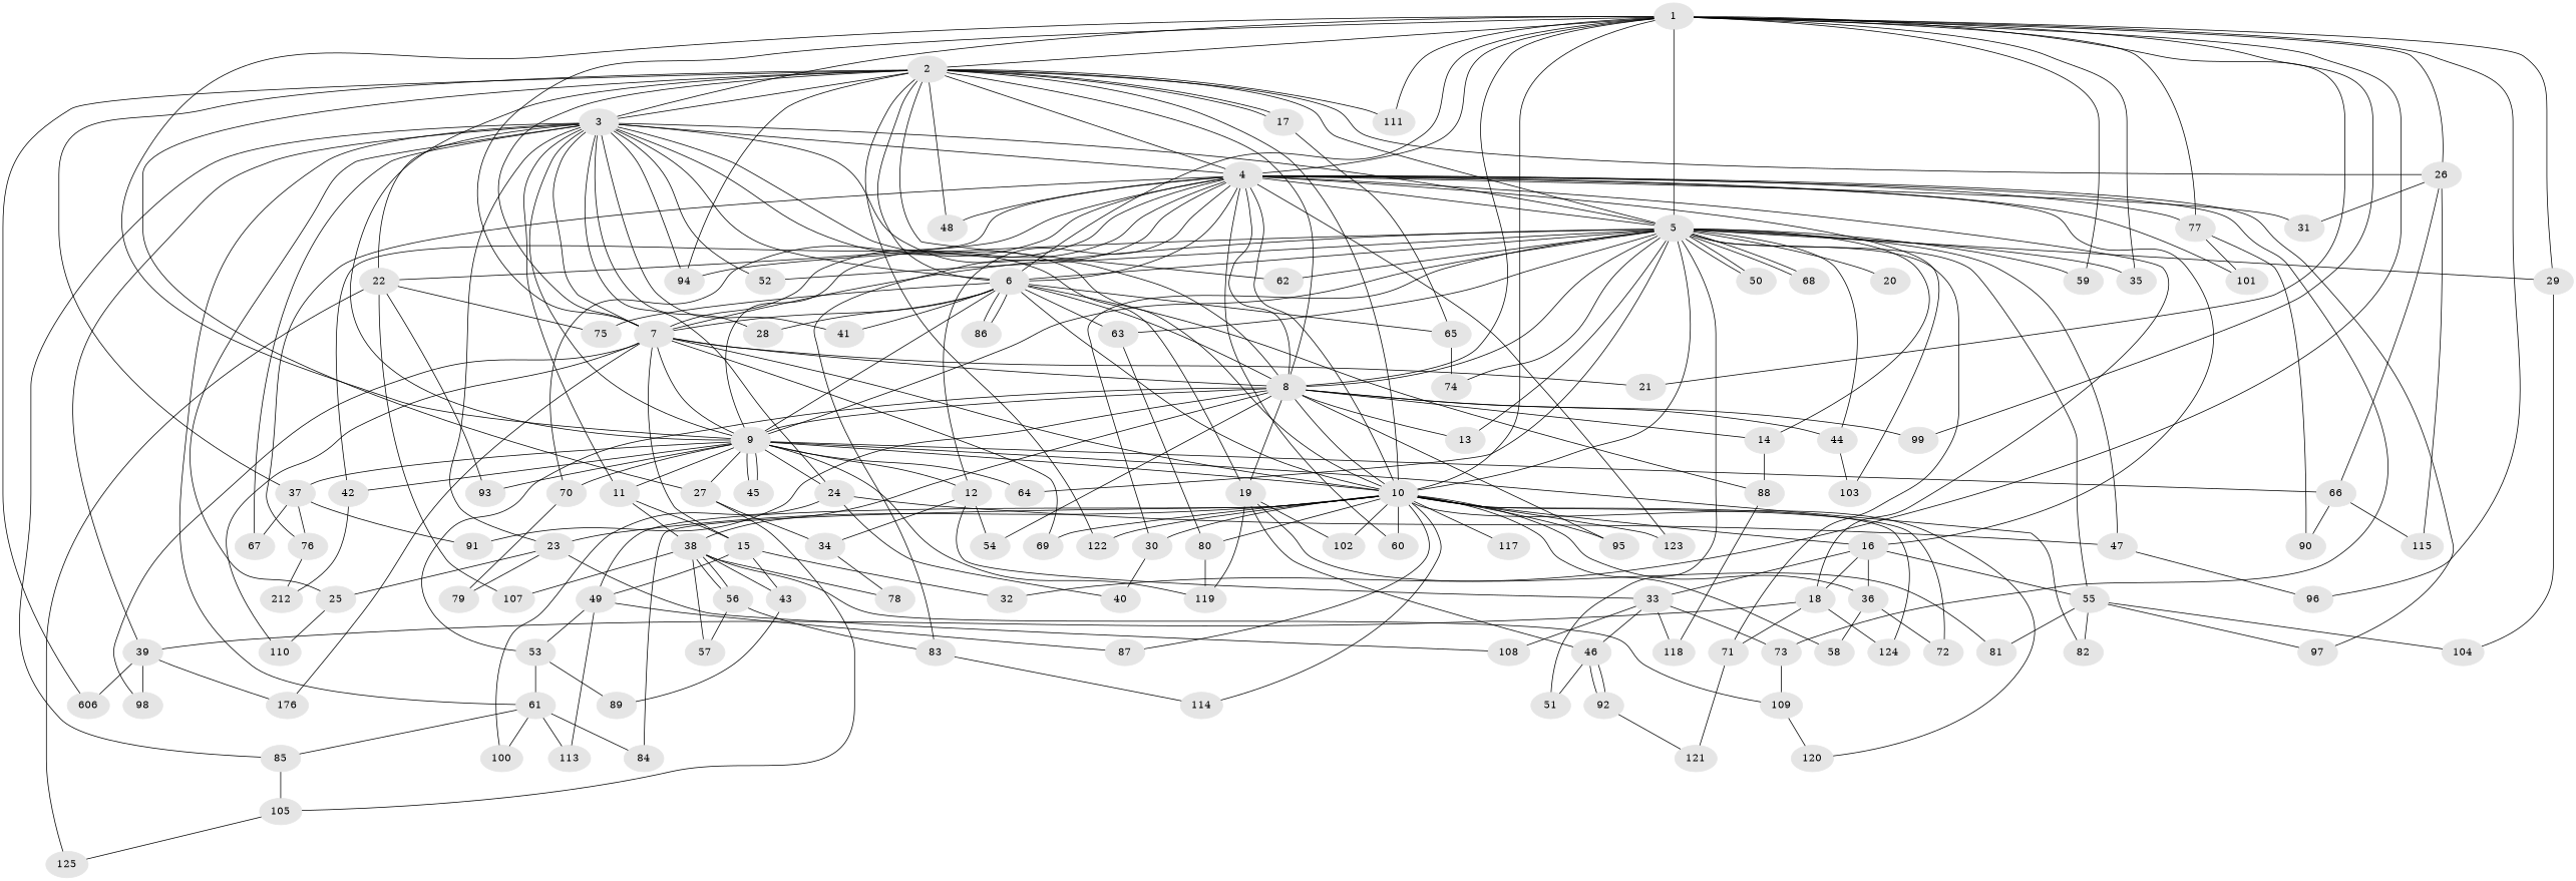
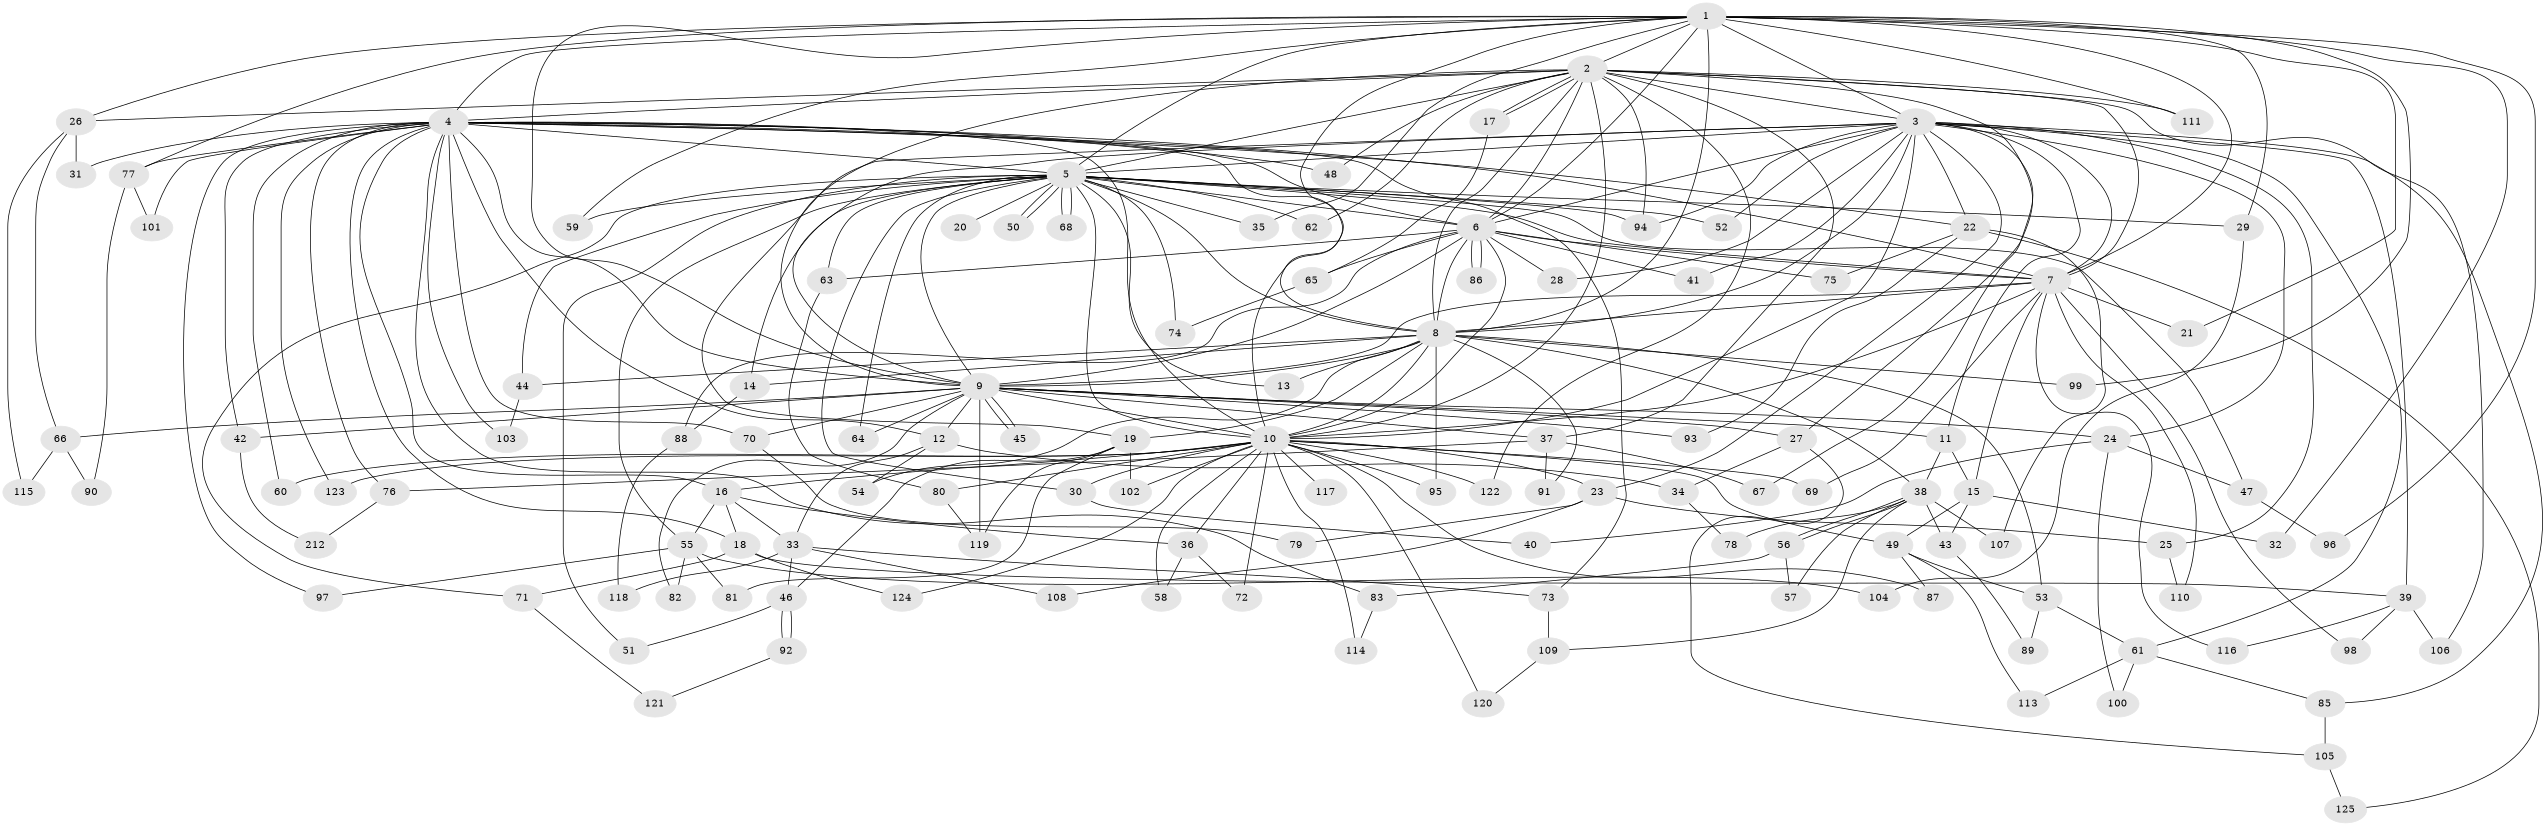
  graph {
    node [color=gray90 style=filled]
    1
    2
    3
    4
    5
    6
    7
    8
    9
    10
    21
    26
    29
    32
    59
    77
    96
    99
    111
    35
    17
    27
    37
    48
    62
    94
-   106 [label=606]
+   106
    122
    11
    19
    22
    23
    24
    25
    28
    39
    41
    52
    61
    67
    85
    12
    16
    18
    31
    42
    60
    70
    73
    76
    83
    97
    101
    103
    123
    20
    13
    14
    30
    44
    47
    50
    51
    55
    63
    64
    68
    71
    74
    65
    75
    86
    88
    15
    69
    98
    110
-   116 [label=176]
+   116
    38
    53
    54
    91
    95
    45
    66
    82
    93
    119
    117
    36
    49
    58
    72
    80
-   84
    87
    102
    114
    120
    124
    115
    104
    90
    34
    105
    46
    81
    107
    125
    79
    108
    40
    100
    113
    33
    n116 [label=212]
    109
    121
    118
    43
    78
    56
    57
    89
    92
    1 -- 2
    1 -- 3
    1 -- 4
    1 -- 5
    1 -- 6
    1 -- 7
    1 -- 8
    1 -- 9
    1 -- 10
    1 -- 21
    1 -- 26
    1 -- 29
    1 -- 32
    1 -- 59
    1 -- 77
    1 -- 96
    1 -- 99
    1 -- 111
    1 -- 35
    2 -- 3
    2 -- 4
    2 -- 5
    2 -- 6
    2 -- 7
    2 -- 8
    2 -- 9
    2 -- 10
    2 -- 26
    2 -- 111
    2 -- 17
    2 -- 17
    2 -- 27
    2 -- 37
    2 -- 48
    2 -- 62
    2 -- 94
    2 -- 106
    2 -- 122
-   3 -- 4
    3 -- 5
    3 -- 6
    3 -- 7
    3 -- 8
    3 -- 9
    3 -- 10
    3 -- 94
    3 -- 11
    3 -- 19
    3 -- 22
    3 -- 23
    3 -- 24
    3 -- 25
    3 -- 28
    3 -- 39
    3 -- 41
    3 -- 52
    3 -- 61
    3 -- 67
    3 -- 85
    4 -- 5
    4 -- 6
    4 -- 7
    4 -- 8
    4 -- 9
    4 -- 10
    4 -- 77
    4 -- 48
    4 -- 22
    4 -- 12
    4 -- 16
    4 -- 18
    4 -- 31
    4 -- 42
    4 -- 60
    4 -- 70
    4 -- 73
    4 -- 76
    4 -- 83
    4 -- 97
    4 -- 101
    4 -- 103
    4 -- 123
    5 -- 6
    5 -- 7
    5 -- 8
    5 -- 9
    5 -- 10
    5 -- 29
    5 -- 59
    5 -- 35
    5 -- 62
    5 -- 94
    5 -- 52
    5 -- 20
    5 -- 13
    5 -- 14
    5 -- 30
    5 -- 44
    5 -- 47
    5 -- 50
    5 -- 50
    5 -- 51
    5 -- 55
    5 -- 63
    5 -- 64
    5 -- 68
    5 -- 68
    5 -- 71
    5 -- 74
    6 -- 7
    6 -- 8
    6 -- 9
    6 -- 10
    6 -- 28
    6 -- 41
    6 -- 63
    6 -- 65
    6 -- 75
    6 -- 86
    6 -- 86
    6 -- 88
    7 -- 8
    7 -- 9
    7 -- 10
    7 -- 21
    7 -- 15
    7 -- 69
    7 -- 98
    7 -- 110
    7 -- 116
    8 -- 9
    8 -- 10
    8 -- 99
    8 -- 19
    8 -- 13
    8 -- 14
    8 -- 44
    8 -- 38
    8 -- 53
    8 -- 54
    8 -- 91
    8 -- 95
    9 -- 10
    9 -- 27
    9 -- 37
    9 -- 11
    9 -- 24
    9 -- 12
    9 -- 42
    9 -- 70
    9 -- 64
    9 -- 45
    9 -- 45
    9 -- 66
    9 -- 82
    9 -- 93
    9 -- 119
    10 -- 122
    10 -- 23
    10 -- 16
    10 -- 60
    10 -- 123
    10 -- 30
    10 -- 69
    10 -- 95
    10 -- 117
    10 -- 36
    10 -- 49
    10 -- 58
    10 -- 72
    10 -- 80
-   10 -- 84
    10 -- 87
    10 -- 102
    10 -- 114
    10 -- 120
    10 -- 124
    26 -- 31
    26 -- 66
    26 -- 115
    29 -- 104
    77 -- 101
    77 -- 90
    17 -- 65
    27 -- 34
    27 -- 105
    37 -- 67
    37 -- 76
    37 -- 91
    11 -- 15
    11 -- 38
    19 -- 119
    19 -- 102
    19 -- 46
    19 -- 81
    22 -- 75
    22 -- 93
    22 -- 107
    22 -- 125
    23 -- 25
    23 -- 79
    23 -- 108
    24 -- 47
    24 -- 40
    24 -- 100
    25 -- 110
    39 -- 106
    39 -- 98
    39 -- 116
    61 -- 85
-   61 -- 84
    61 -- 100
    61 -- 113
    85 -- 105
    12 -- 54
    12 -- 34
    12 -- 33
    16 -- 18
    16 -- 55
    16 -- 36
    16 -- 33
    18 -- 39
    18 -- 71
    18 -- 124
    42 -- n116
    70 -- 79
    73 -- 109
    76 -- n116
    83 -- 114
    14 -- 88
    30 -- 40
    44 -- 103
    47 -- 96
    55 -- 97
    55 -- 82
    55 -- 104
    55 -- 81
    63 -- 80
    71 -- 121
    65 -- 74
    88 -- 118
    15 -- 32
    15 -- 49
    15 -- 43
    38 -- 107
    38 -- 109
    38 -- 43
    38 -- 78
    38 -- 56
    38 -- 56
    38 -- 57
    53 -- 61
    53 -- 89
    66 -- 115
    66 -- 90
    36 -- 58
    36 -- 72
    49 -- 53
    49 -- 87
    49 -- 113
    80 -- 119
    34 -- 78
    105 -- 125
    46 -- 51
    46 -- 92
    46 -- 92
    33 -- 73
    33 -- 46
    33 -- 108
    33 -- 118
    109 -- 120
    43 -- 89
    56 -- 83
    56 -- 57
    92 -- 121
  }
